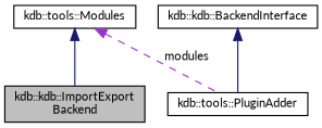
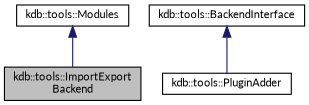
  digraph {
    fontname=Lato
    node [color=black fillcolor=white fontname=Lato fontsize=10 shape=record style=filled]
    edge [color=midnightblue dir=back fontname=Lato fontsize=10 labelfontname=Helvetica labelfontsize=10 style=solid]
-   n1 [fillcolor=grey75 fontcolor=black height=0.2 label="kdb::kdb::ImportExport\lBackend" width=0.4]
+   n1 [fillcolor=grey75 fontcolor=black height=0.2 label="kdb::tools::ImportExport\lBackend" width=0.4]
    n2 [height=0.2 label="kdb::tools::PluginAdder" width=0.4]
-   n3 [height=0.2 label="kdb::kdb::BackendInterface" width=0.4]
+   n3 [height=0.2 label="kdb::tools::BackendInterface" width=0.4]
    n4 [height=0.2 label="kdb::tools::Modules" width=0.4]
    n3 -> n2
    n4 -> n1
-   n4 -> n2 [color=darkorchid3 label=" modules" style=dashed]
  }
